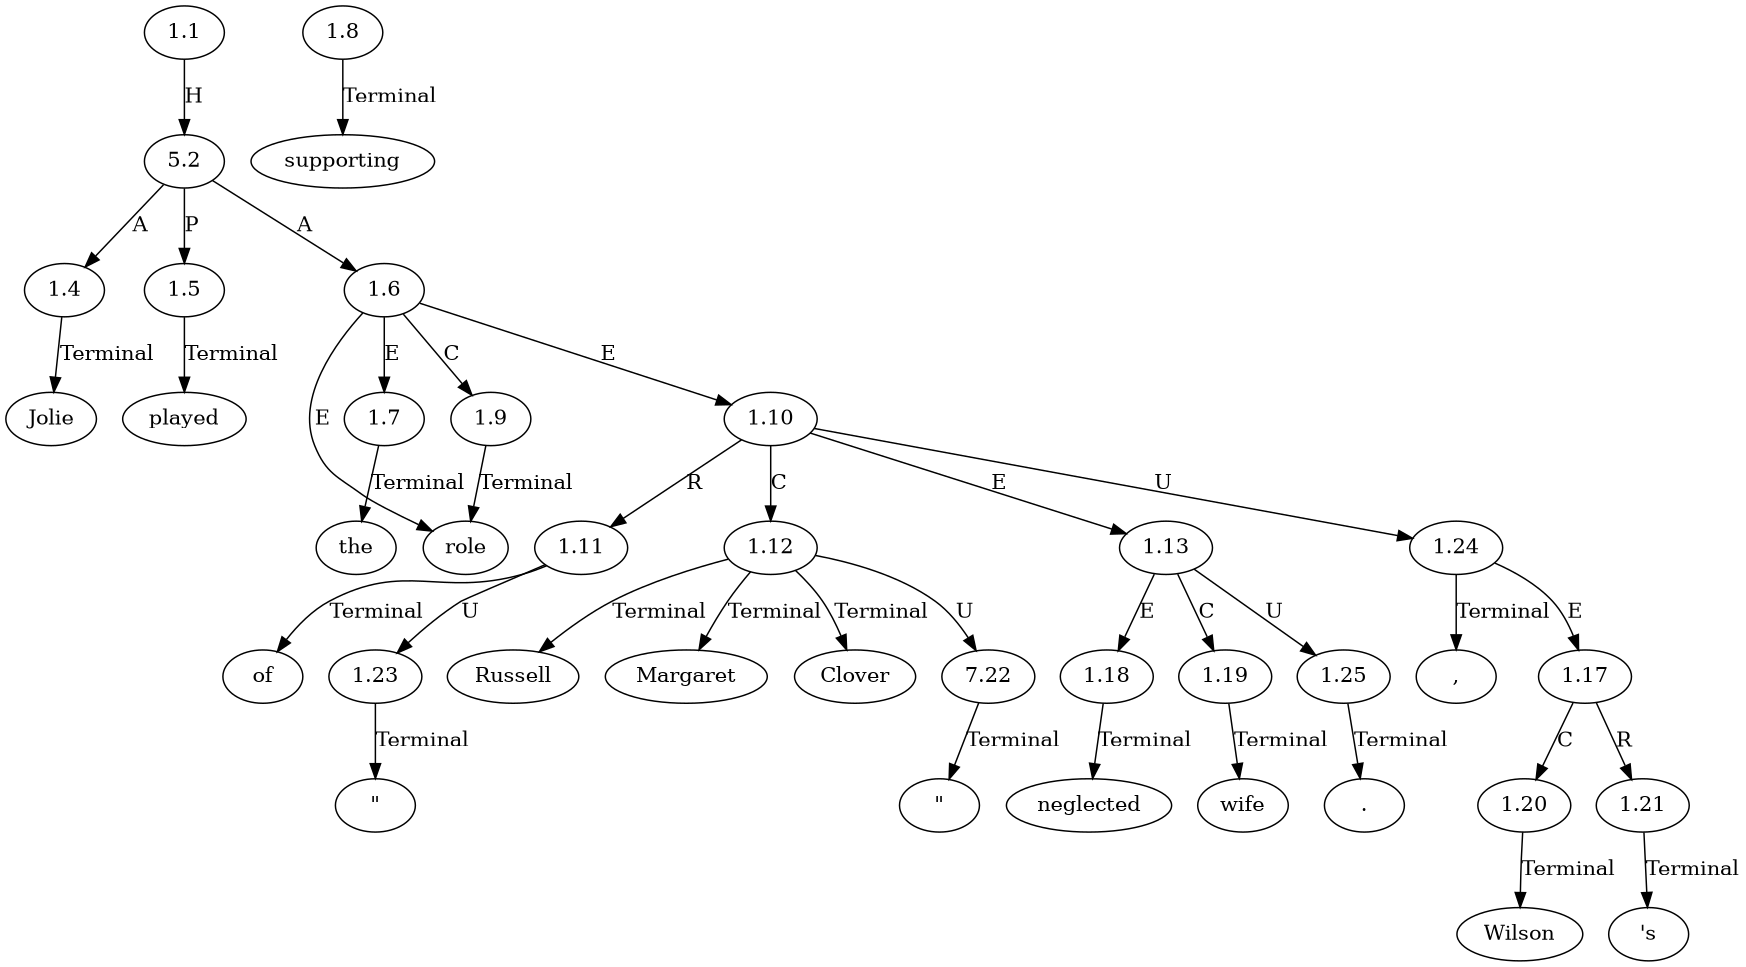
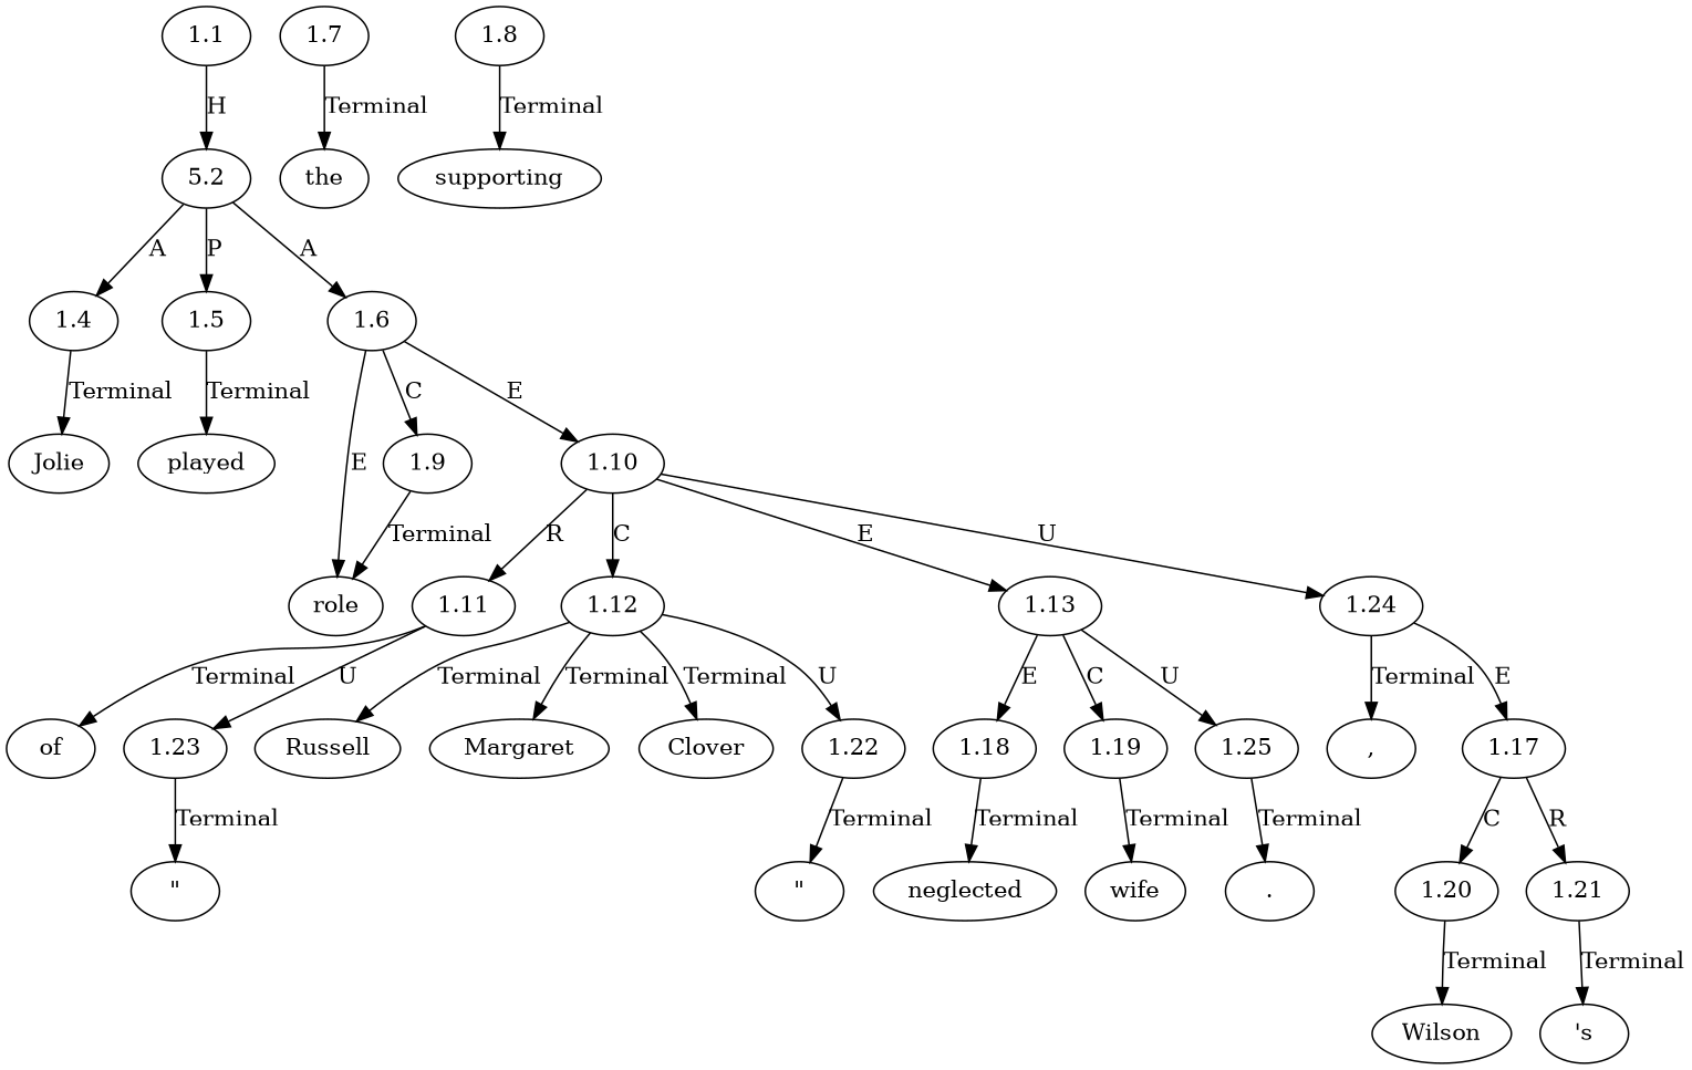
  digraph {
    node [ordering=out]
    edge [ordering=out]
    n1 [label=Jolie]
    n2 [label="\""]
    n3 [label=Russell]
    n4 [label=","]
    n5 [label=Wilson]
    n6 [label="'s"]
    n7 [label=neglected]
    n8 [label=wife]
    n9 [label="."]
    n10 [label=played]
    n11 [label=the]
    n12 [label=supporting]
    n13 [label=role]
    n14 [label=of]
    n15 [label=Margaret]
    n16 [label="\""]
    n17 [label=Clover]
    n18 [label=1.1]
    n19 [label=5.2]
    n20 [label=1.4]
    n21 [label=1.5]
    n22 [label=1.6]
    n23 [label=1.7]
    n24 [label=1.9]
    n25 [label=1.10]
    n26 [label=1.8]
    n27 [label=1.11]
    n28 [label=1.12]
    n29 [label=1.13]
    n30 [label=1.24]
    n31 [label=1.23]
-   n32 [label=7.22]
+   n32 [label=1.22]
    n33 [label=1.18]
    n34 [label=1.19]
    n35 [label=1.25]
    n36 [label=1.17]
    n37 [label=1.20]
    n38 [label=1.21]
    n18 -> n19 [label=H]
    n19 -> n20 [label=A]
    n19 -> n21 [label=P]
    n19 -> n22 [label=A]
    n20 -> n1 [label=Terminal]
    n21 -> n10 [label=Terminal]
    n22 -> n13 [label=E]
-   n22 -> n23 [label=E]
    n22 -> n24 [label=C]
    n22 -> n25 [label=E]
    n23 -> n11 [label=Terminal]
    n24 -> n13 [label=Terminal]
    n25 -> n27 [label=R]
    n25 -> n28 [label=C]
    n25 -> n29 [label=E]
    n25 -> n30 [label=U]
    n26 -> n12 [label=Terminal]
    n27 -> n14 [label=Terminal]
    n27 -> n31 [label=U]
    n28 -> n3 [label=Terminal]
    n28 -> n15 [label=Terminal]
    n28 -> n17 [label=Terminal]
    n28 -> n32 [label=U]
    n29 -> n33 [label=E]
    n29 -> n34 [label=C]
    n29 -> n35 [label=U]
    n30 -> n4 [label=Terminal]
    n30 -> n36 [label=E]
    n31 -> n2 [label=Terminal]
    n32 -> n16 [label=Terminal]
    n33 -> n7 [label=Terminal]
    n34 -> n8 [label=Terminal]
    n35 -> n9 [label=Terminal]
    n36 -> n37 [label=C]
    n36 -> n38 [label=R]
    n37 -> n5 [label=Terminal]
    n38 -> n6 [label=Terminal]
  }
